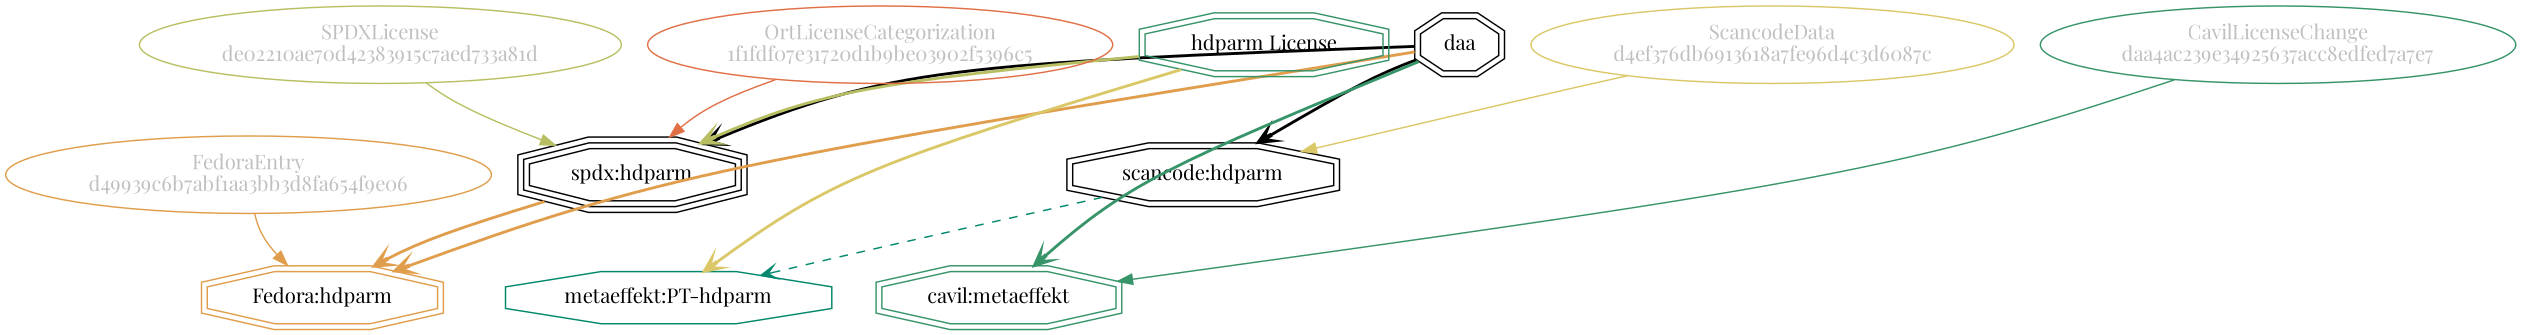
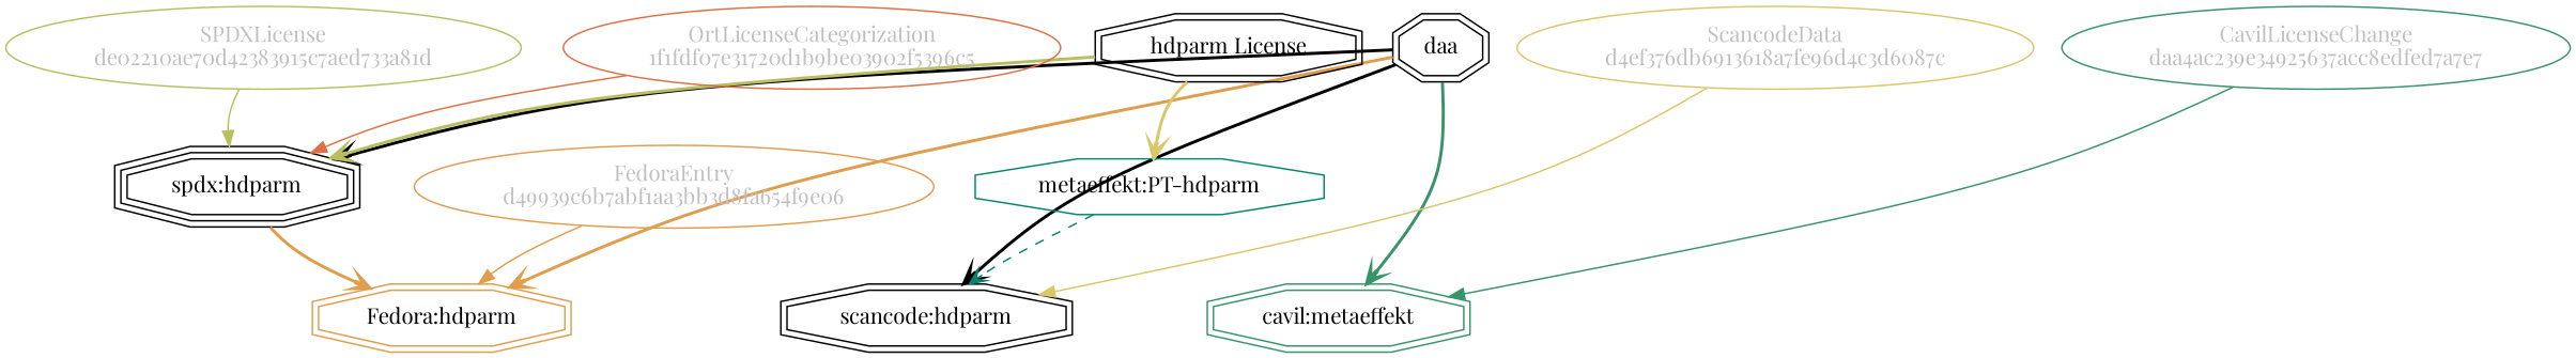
  strict digraph {
    fontname="Playfair Display"
    splines=curved
    node [fontname="Playfair Display" shape=ellipse]
    edge [color="#e09d4b" fontname="Playfair Display" weight=0.7 arrowhead=vee style=bold]
    n1 [color="#b8bf62" fillcolor="beige;1" fontcolor=gray label="SPDXLicense\nde02210ae70d42383915c7aed733a81d"]
    n2 [label="spdx:hdparm" shape=tripleoctagon]
    n3 [color="#e09d4b" label="Fedora:hdparm" shape=doubleoctagon]
    n4 [label=daa shape=doubleoctagon]
    n5 [label="scancode:hdparm" shape=doubleoctagon]
    n6 [color="#379469" label="cavil:metaeffekt" shape=doubleoctagon]
    n7 [color="#00876c" label="metaeffekt:PT-hdparm" shape=octagon]
-   n8 [label="hdparm License" shape=doubleoctagon color="#379469"]
+   n8 [label="hdparm License" shape=doubleoctagon]
    n9 [color="#e09d4b" fillcolor="beige;1" fontcolor=gray label="FedoraEntry\nd49939c6b7abf1aa3bb3d8fa654f9e06"]
    n10 [color="#dac767" fillcolor="beige;1" fontcolor=gray label="ScancodeData\nd4ef376db6913618a7fe96d4c3d6087c"]
    n11 [color="#e06f45" fillcolor="beige;1" fontcolor=gray label="OrtLicenseCategorization\n1f1fdf07e31720d1b9be03902f5396c5"]
    n12 [color="#379469" fillcolor="beige;1" fontcolor=gray label="CavilLicenseChange\ndaa4ac239e34925637acc8edfed7a7e7"]
    n1 -> n2 [color="#b8bf62" weight=0.5 arrowhead="" style=""]
    n2 -> n3
    n4 -> n2 [color=""]
    n4 -> n3
    n4 -> n5 [color=""]
    n4 -> n6 [color="#379469"]
-   n5 -> n7 [color="#00876c" style=dashed weight=0.5]
+   n7 -> n5 [color="#00876c" style=dashed weight=0.5]
    n8 -> n2 [color="#b8bf62"]
    n8 -> n7 [color="#dac767"]
    n9 -> n3 [weight=0.5 arrowhead="" style=""]
    n10 -> n5 [color="#dac767" weight=0.5 arrowhead="" style=""]
    n11 -> n2 [color="#e06f45" weight=0.5 arrowhead="" style=""]
    n12 -> n6 [color="#379469" weight=0.5 arrowhead="" style=""]
  }
